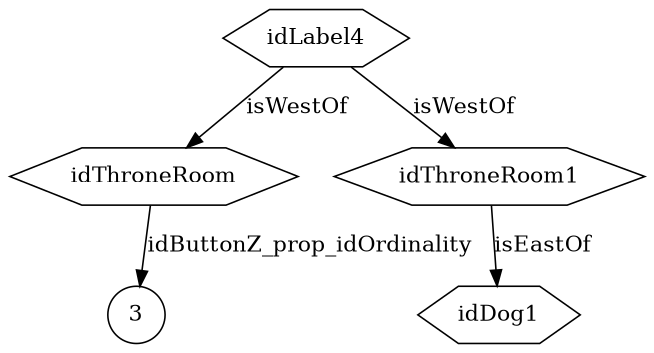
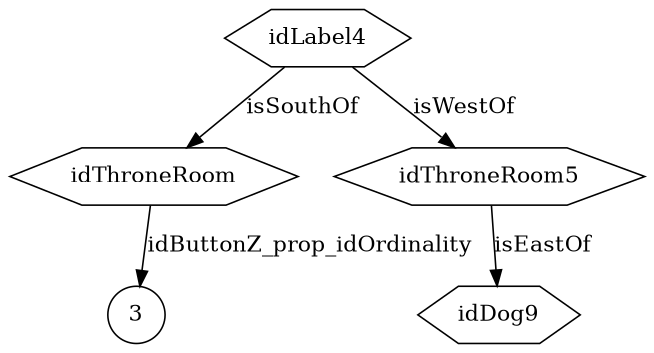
  strict digraph {
    fontname="DejaVu Serif"
    node [fontname="DejaVu Serif" shape=hexagon]
    edge [edge_type=relationship fontname="DejaVu Serif"]
    n1 [label=idLabel4 node_type=entity_node root=root]
    n2 [label=idThroneRoom]
-   idThroneRoom1
+   idThroneRoom1 [label=idThroneRoom5]
    3 [shape=circle]
-   idDog1
-   n1 -> n2 [label=isWestOf]
+   idDog1 [label=idDog9]
+   n1 -> n2 [label=isSouthOf]
    n1 -> idThroneRoom1 [label=isWestOf]
    n2 -> 3 [edge_type=property label=idButtonZ_prop_idOrdinality]
    idThroneRoom1 -> idDog1 [label=isEastOf]
  }
